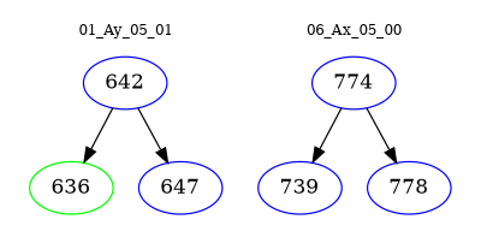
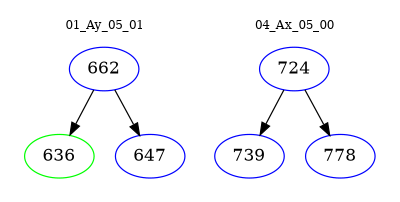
  digraph {
    node [color=blue]
    edge [color=black]
-   n1 [label=642]
+   n1 [label=662]
    n2 [color=green label=636]
    n3 [label=647]
-   n4 [label=774]
+   n4 [label=724]
    n5 [label=739]
    n6 [label=778]
    subgraph cluster_1 {
      color=white
      fontsize=10
      label="01_Ay_05_01"
      n1
      n2
      n3
    }
    subgraph cluster_2 {
      color=white
      fontsize=10
-     label="06_Ax_05_00"
+     label="04_Ax_05_00"
      n4
      n5
      n6
    }
    n1 -> n2
    n1 -> n3
    n4 -> n5
    n4 -> n6
  }
